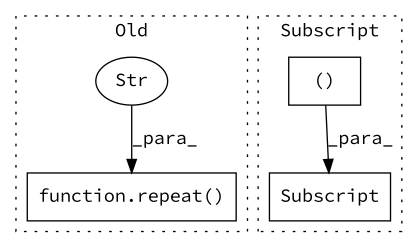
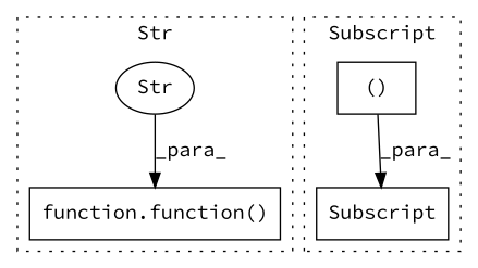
  digraph {
    fontname="Source Code Pro"
    node [fontname="Source Code Pro" shape=box]
    edge [fontname="Source Code Pro"]
-   n1 [a=75 l="7,25" label="function.repeat()" s="25252,25294"]
+   n1 [a=75 l="7,25" label="function.function()" s="25252,25294"]
    n2 [a=66 l=21 label=Str s=25273 shape=ellipse]
    n3 [a=63 l="12,0" label=Subscript s="26484,0"]
    n4 [a=54 l=4 label="()" s=26491]
    subgraph cluster_1 {
-     label=Old
+     label=Str
      style=dotted
      n1
      n2
    }
    subgraph cluster_2 {
      label=Subscript
      style=dotted
      n3
      n4
    }
    n2 -> n1 [label=_para_]
    n4 -> n3 [label=_para_]
  }
